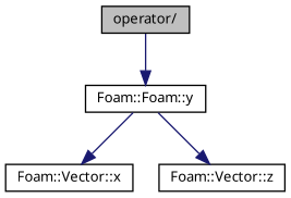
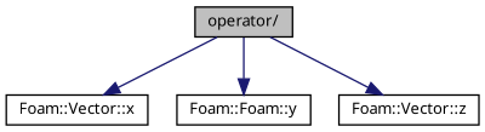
  digraph {
    fontname="Noto Sans"
    rankdir=TB
    node [color=black fontname="Noto Sans" fontsize=10 shape=record]
    edge [color=midnightblue fontname="Noto Sans" fontsize=10 labelfontname=Helvetica labelfontsize=10 style=solid]
    n1 [fillcolor=grey75 fontcolor=black height=0.2 label="operator/" style=filled width=0.4]
    n2 [height=0.2 label="Foam::Vector::x" width=0.4]
    n3 [height=0.2 label="Foam::Foam::y" width=0.4]
    n4 [height=0.2 label="Foam::Vector::z" width=0.4]
-   n3 -> n2
+   n1 -> n2
    n1 -> n3
-   n3 -> n4
+   n1 -> n4
  }
